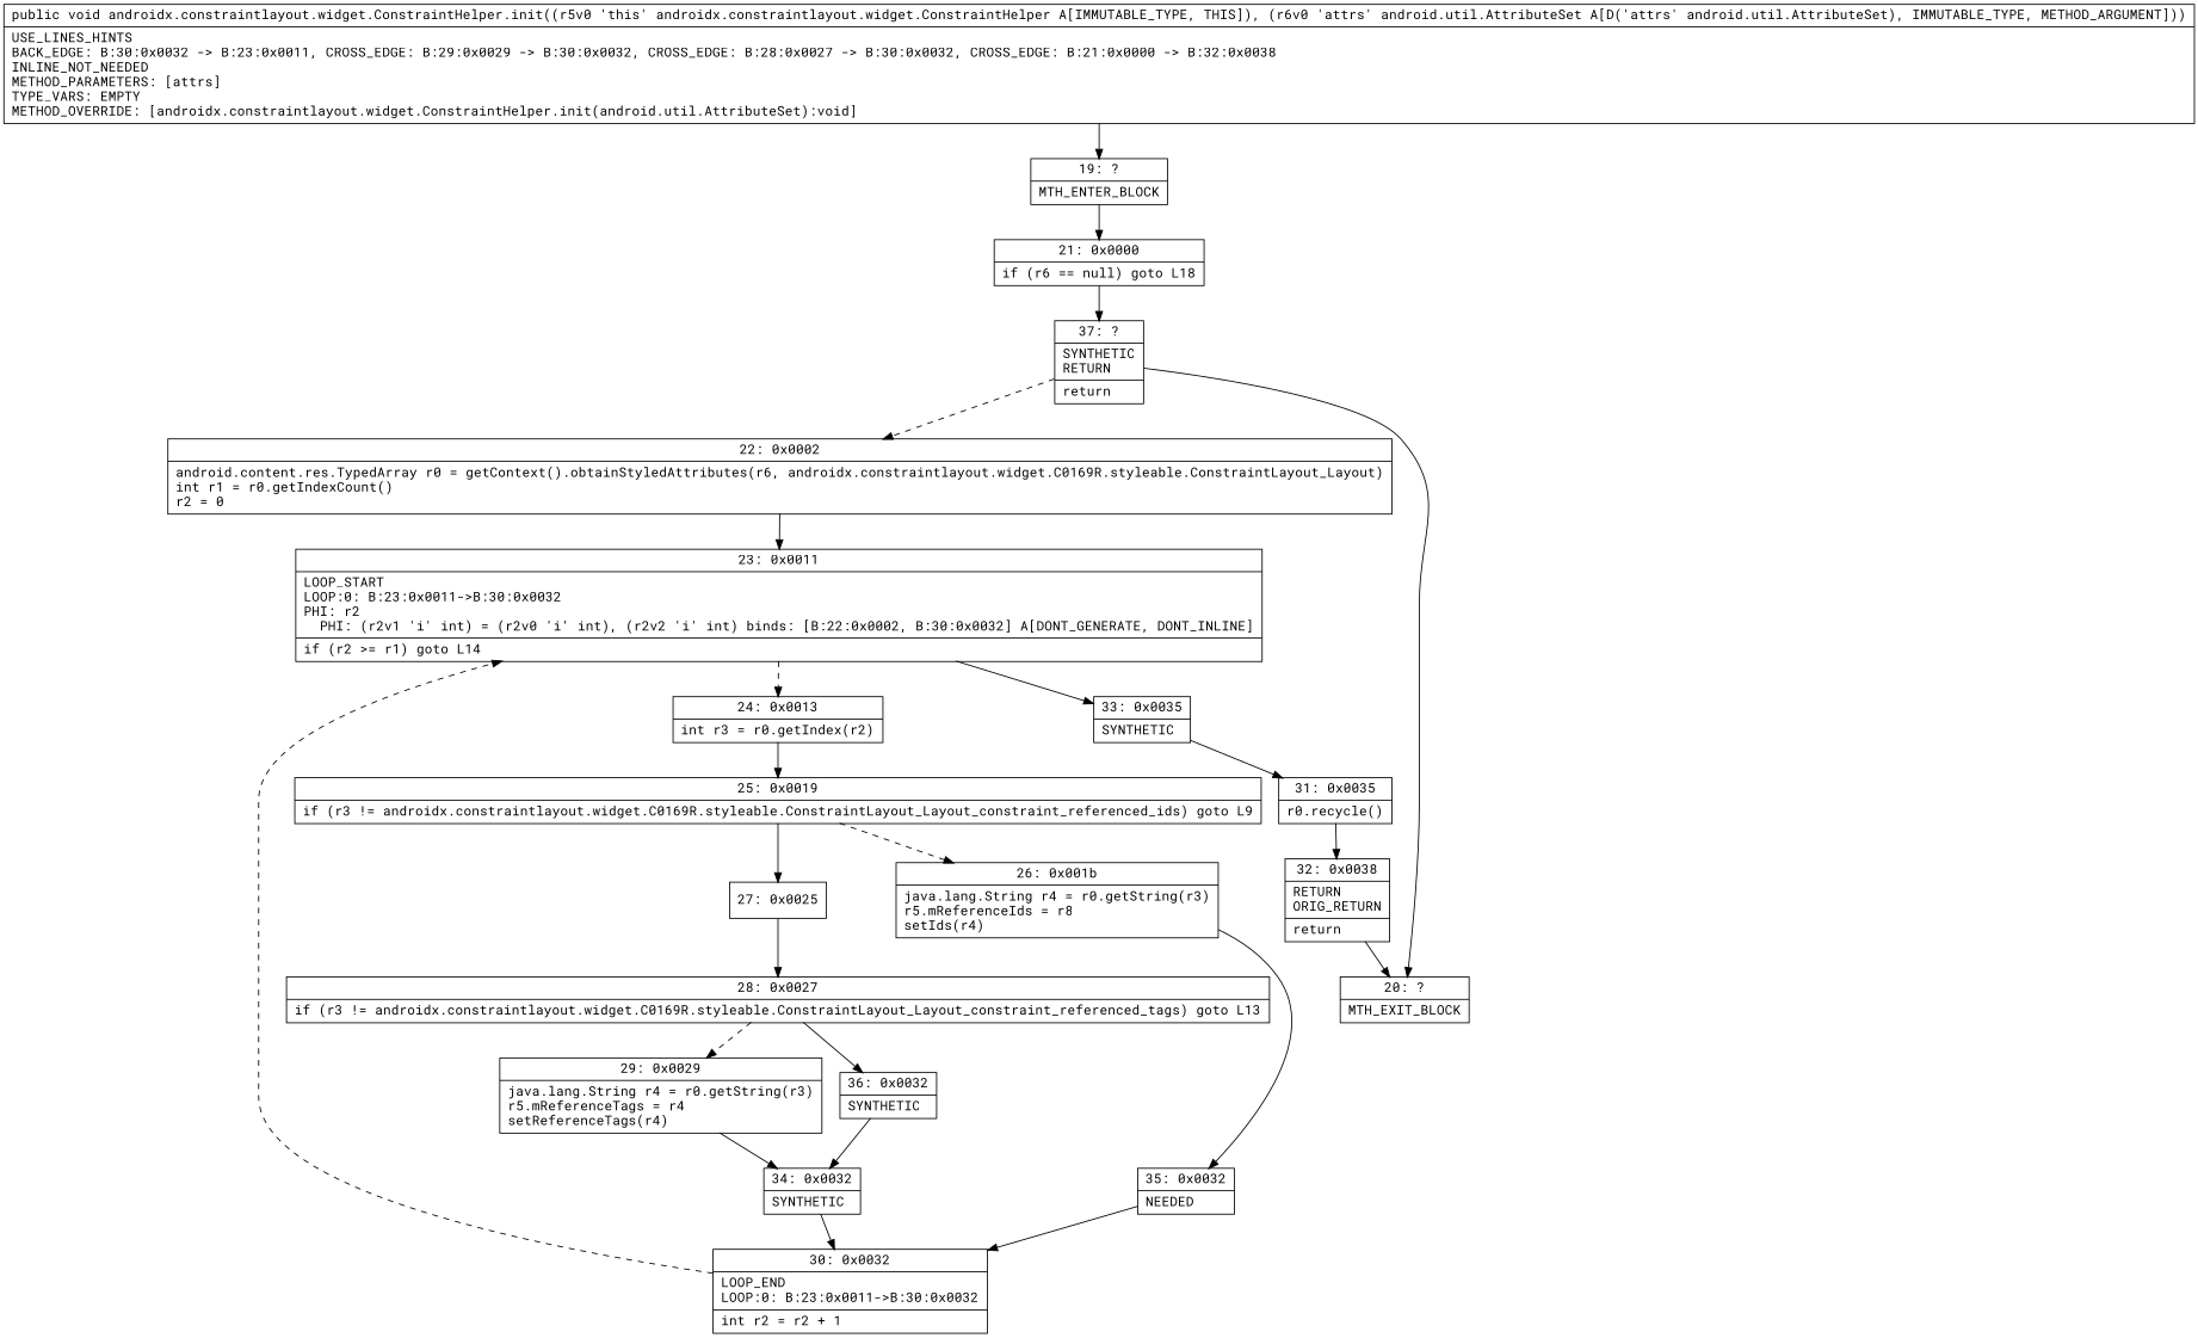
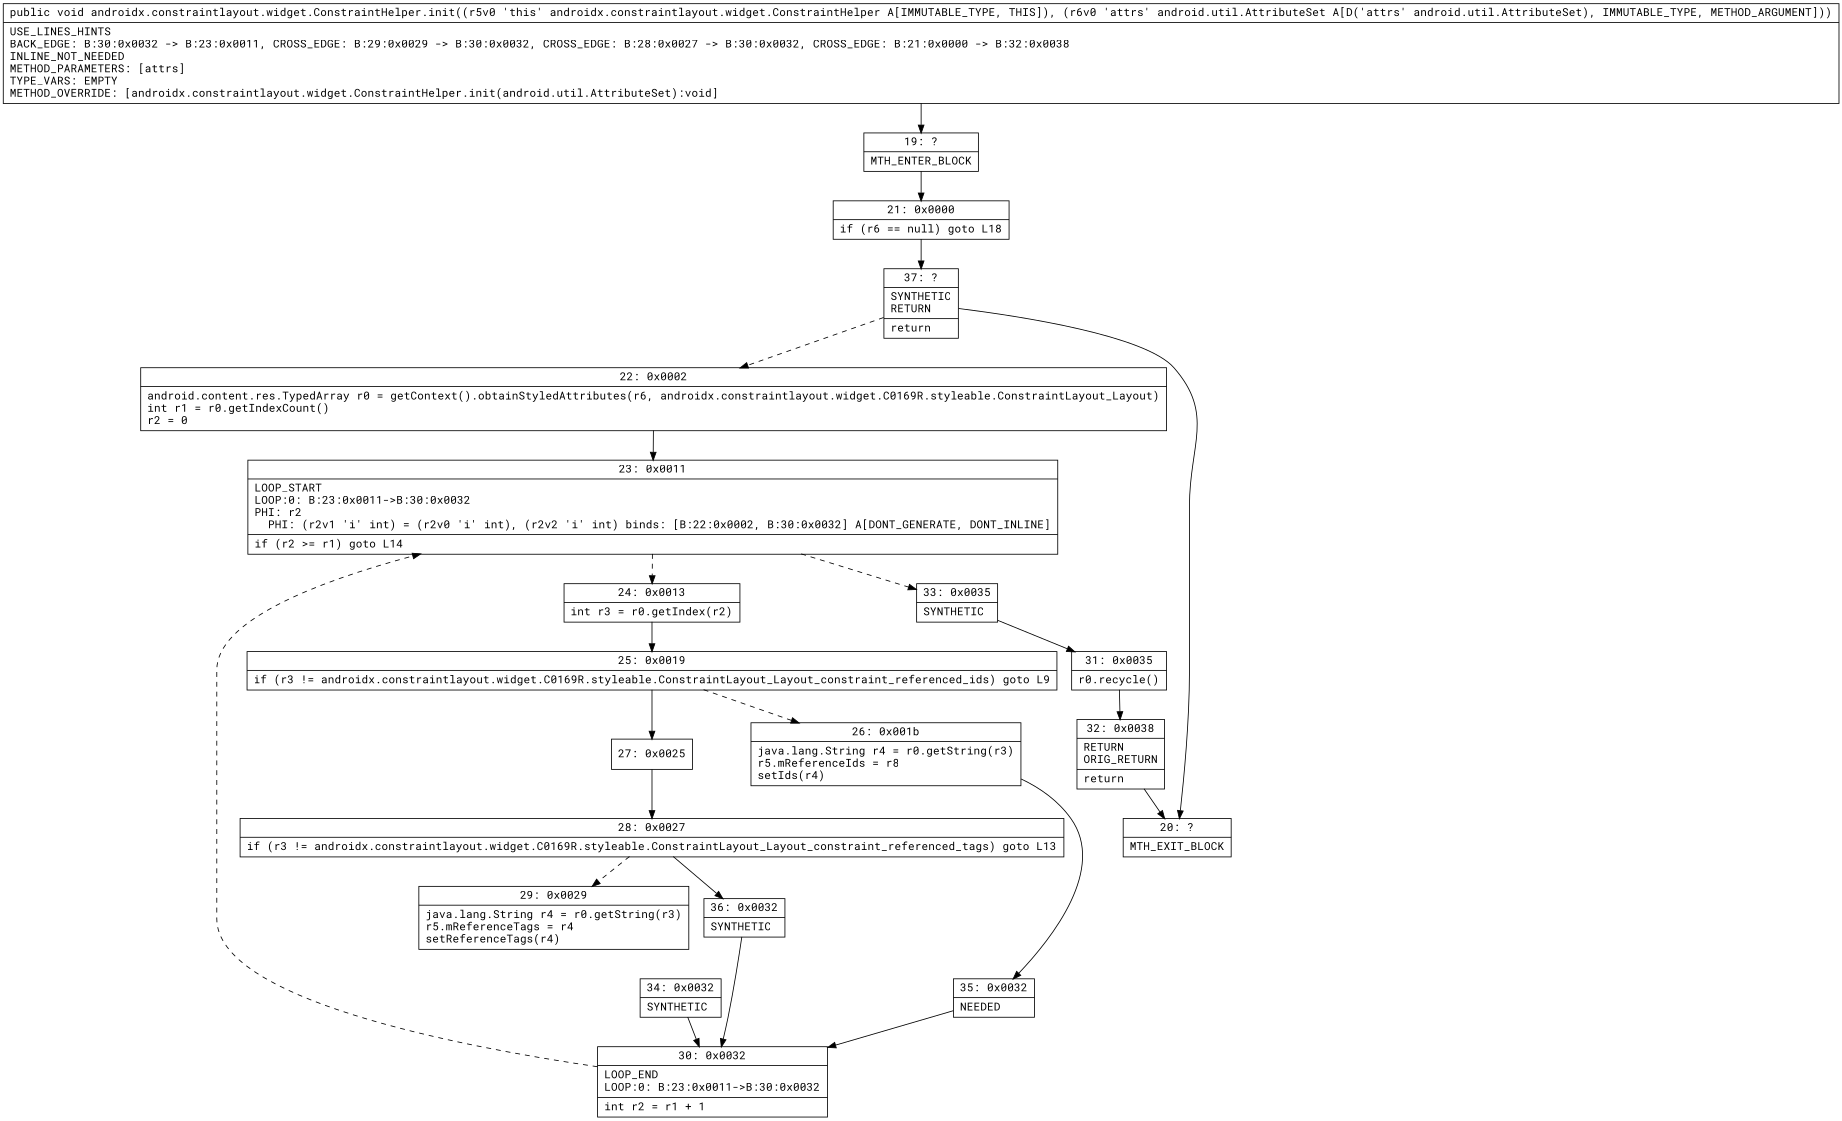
  digraph {
    fontname="Roboto Mono"
    node [fontname="Roboto Mono" shape=record]
    edge [fontname="Roboto Mono"]
    n1 [label="{19\:\ ?|MTH_ENTER_BLOCK\l}"]
    n2 [label="{21\:\ 0x0000|if (r6 == null) goto L18\l}"]
    n3 [label="{37\:\ ?|SYNTHETIC\lRETURN\l|return\l}"]
    n4 [label="{22\:\ 0x0002|android.content.res.TypedArray r0 = getContext().obtainStyledAttributes(r6, androidx.constraintlayout.widget.C0169R.styleable.ConstraintLayout_Layout)\lint r1 = r0.getIndexCount()\lr2 = 0\l}"]
    n5 [label="{23\:\ 0x0011|LOOP_START\lLOOP:0: B:23:0x0011\-\>B:30:0x0032\lPHI: r2 \l  PHI: (r2v1 'i' int) = (r2v0 'i' int), (r2v2 'i' int) binds: [B:22:0x0002, B:30:0x0032] A[DONT_GENERATE, DONT_INLINE]\l|if (r2 \>= r1) goto L14\l}"]
    n6 [label="{20\:\ ?|MTH_EXIT_BLOCK\l}"]
    n7 [label="{24\:\ 0x0013|int r3 = r0.getIndex(r2)\l}"]
    n8 [label="{33\:\ 0x0035|SYNTHETIC\l}"]
    n9 [label="{25\:\ 0x0019|if (r3 != androidx.constraintlayout.widget.C0169R.styleable.ConstraintLayout_Layout_constraint_referenced_ids) goto L9\l}"]
    n10 [label="{31\:\ 0x0035|r0.recycle()\l}"]
    n11 [label="{26\:\ 0x001b|java.lang.String r4 = r0.getString(r3)\lr5.mReferenceIds = r8\lsetIds(r4)\l}"]
    n12 [label="{27\:\ 0x0025}"]
    n13 [label="{35\:\ 0x0032|NEEDED\l}"]
    n14 [label="{28\:\ 0x0027|if (r3 != androidx.constraintlayout.widget.C0169R.styleable.ConstraintLayout_Layout_constraint_referenced_tags) goto L13\l}"]
-   n15 [label="{30\:\ 0x0032|LOOP_END\lLOOP:0: B:23:0x0011\-\>B:30:0x0032\l|int r2 = r2 + 1\l}"]
+   n15 [label="{30\:\ 0x0032|LOOP_END\lLOOP:0: B:23:0x0011\-\>B:30:0x0032\l|int r2 = r1 + 1\l}"]
    n16 [label="{29\:\ 0x0029|java.lang.String r4 = r0.getString(r3)\lr5.mReferenceTags = r4\lsetReferenceTags(r4)\l}"]
    n17 [label="{36\:\ 0x0032|SYNTHETIC\l}"]
    n18 [label="{34\:\ 0x0032|SYNTHETIC\l}"]
    n19 [label="{32\:\ 0x0038|RETURN\lORIG_RETURN\l|return\l}"]
    n20 [label="{public void androidx.constraintlayout.widget.ConstraintHelper.init((r5v0 'this' androidx.constraintlayout.widget.ConstraintHelper A[IMMUTABLE_TYPE, THIS]), (r6v0 'attrs' android.util.AttributeSet A[D('attrs' android.util.AttributeSet), IMMUTABLE_TYPE, METHOD_ARGUMENT]))  | USE_LINES_HINTS\lBACK_EDGE: B:30:0x0032 \-\> B:23:0x0011, CROSS_EDGE: B:29:0x0029 \-\> B:30:0x0032, CROSS_EDGE: B:28:0x0027 \-\> B:30:0x0032, CROSS_EDGE: B:21:0x0000 \-\> B:32:0x0038\lINLINE_NOT_NEEDED\lMETHOD_PARAMETERS: [attrs]\lTYPE_VARS: EMPTY\lMETHOD_OVERRIDE: [androidx.constraintlayout.widget.ConstraintHelper.init(android.util.AttributeSet):void]\l}"]
    n1 -> n2
    n2 -> n3
    n3 -> n4 [style=dashed]
    n3 -> n6
    n4 -> n5
    n5 -> n7 [style=dashed]
-   n5 -> n8
+   n5 -> n8 [style=dashed]
    n7 -> n9
    n8 -> n10
    n9 -> n11 [style=dashed]
    n9 -> n12
    n10 -> n19
    n11 -> n13
    n12 -> n14
    n13 -> n15
    n14 -> n16 [style=dashed]
    n14 -> n17
    n15 -> n5 [style=dashed]
-   n16 -> n18
-   n17 -> n18
+   n17 -> n15
    n18 -> n15
    n19 -> n6
    n20 -> n1
  }
